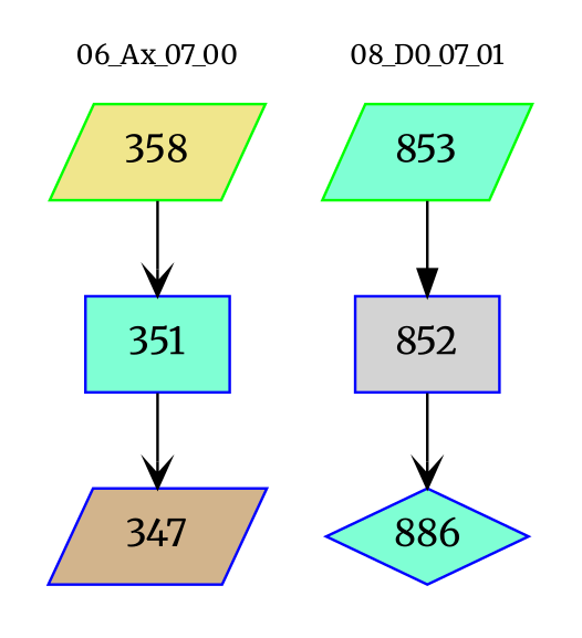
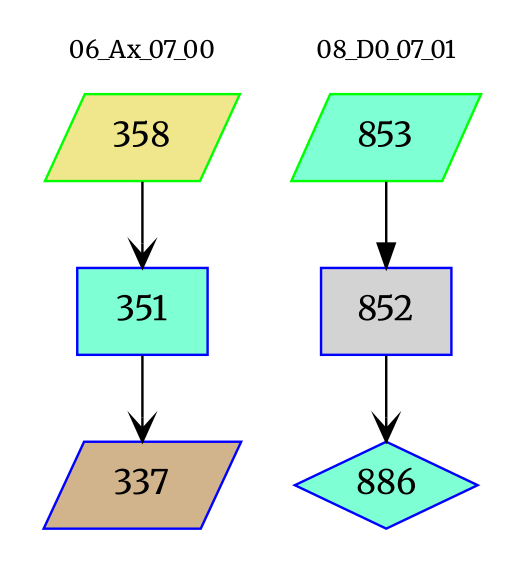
  digraph {
    fontname=Merriweather
    node [color=blue fillcolor=aquamarine fontname=Merriweather shape=parallelogram style=filled]
    edge [arrowhead=vee color=black fontname=Merriweather]
    n1 [color=green fillcolor=khaki label=358]
    n2 [label=351 shape=box]
-   n3 [fillcolor=tan label=347]
+   n3 [fillcolor=tan label=337]
    n4 [color=green label=853]
    n5 [fillcolor=lightgrey label=852 shape=box]
    n6 [label=886 shape=diamond]
    subgraph cluster_1 {
      color=white
      fontsize=10
      label="06_Ax_07_00"
      n1
      n2
      n3
    }
    subgraph cluster_2 {
      color=white
      fontsize=10
      label="08_D0_07_01"
      n4
      n5
      n6
    }
    n1 -> n2
    n2 -> n3
    n4 -> n5 [arrowhead=normal]
    n5 -> n6
  }
